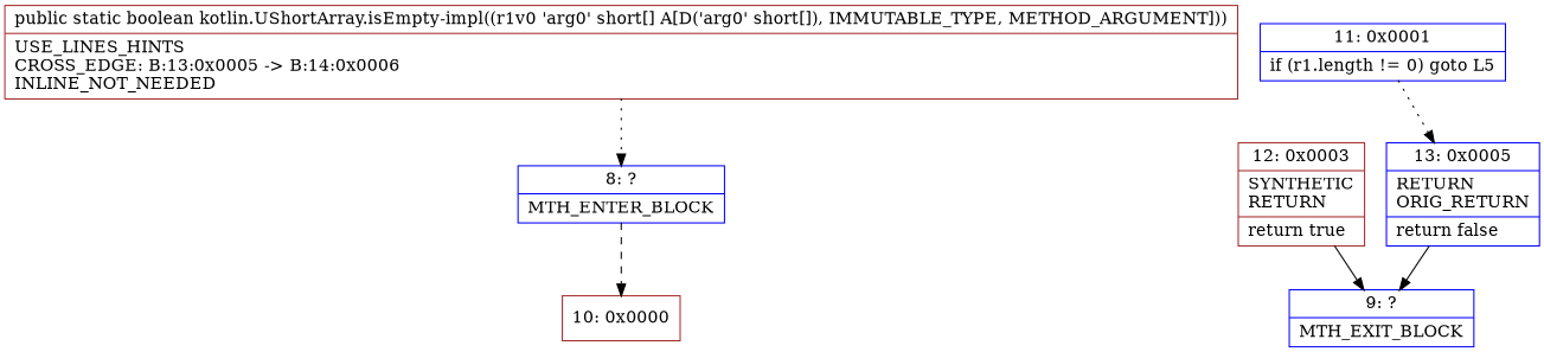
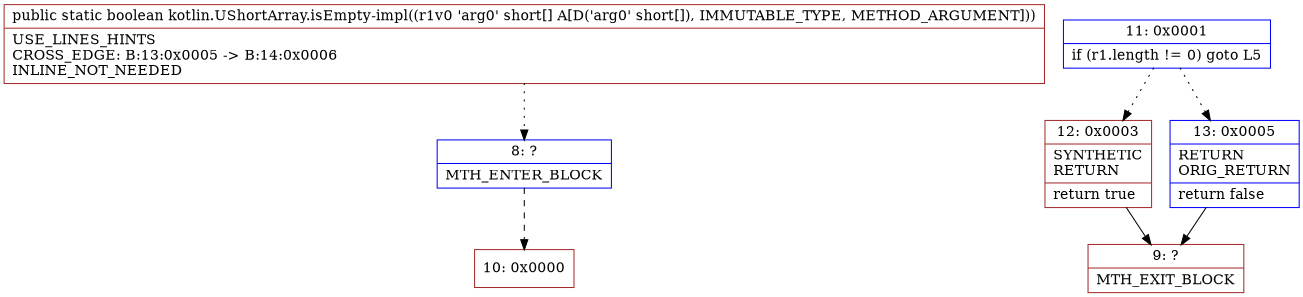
  digraph {
    node [color=blue shape=record]
    edge [style=dotted]
    n1 [label="{8\:\ ?|MTH_ENTER_BLOCK\l}"]
    n2 [color=brown label="{10\:\ 0x0000}"]
    n3 [label="{11\:\ 0x0001|if (r1.length != 0) goto L5\l}"]
    n4 [color=brown label="{12\:\ 0x0003|SYNTHETIC\lRETURN\l|return true\l}"]
    n5 [label="{13\:\ 0x0005|RETURN\lORIG_RETURN\l|return false\l}"]
-   n6 [label="{9\:\ ?|MTH_EXIT_BLOCK\l}"]
+   n6 [color=brown label="{9\:\ ?|MTH_EXIT_BLOCK\l}"]
    n7 [color=brown label="{public static boolean kotlin.UShortArray.isEmpty\-impl((r1v0 'arg0' short[] A[D('arg0' short[]), IMMUTABLE_TYPE, METHOD_ARGUMENT]))  | USE_LINES_HINTS\lCROSS_EDGE: B:13:0x0005 \-\> B:14:0x0006\lINLINE_NOT_NEEDED\l}"]
    n1 -> n2 [style=dashed]
+   n3 -> n4
    n3 -> n5
    n4 -> n6 [style=solid]
    n5 -> n6 [style=solid]
    n7 -> n1
  }
